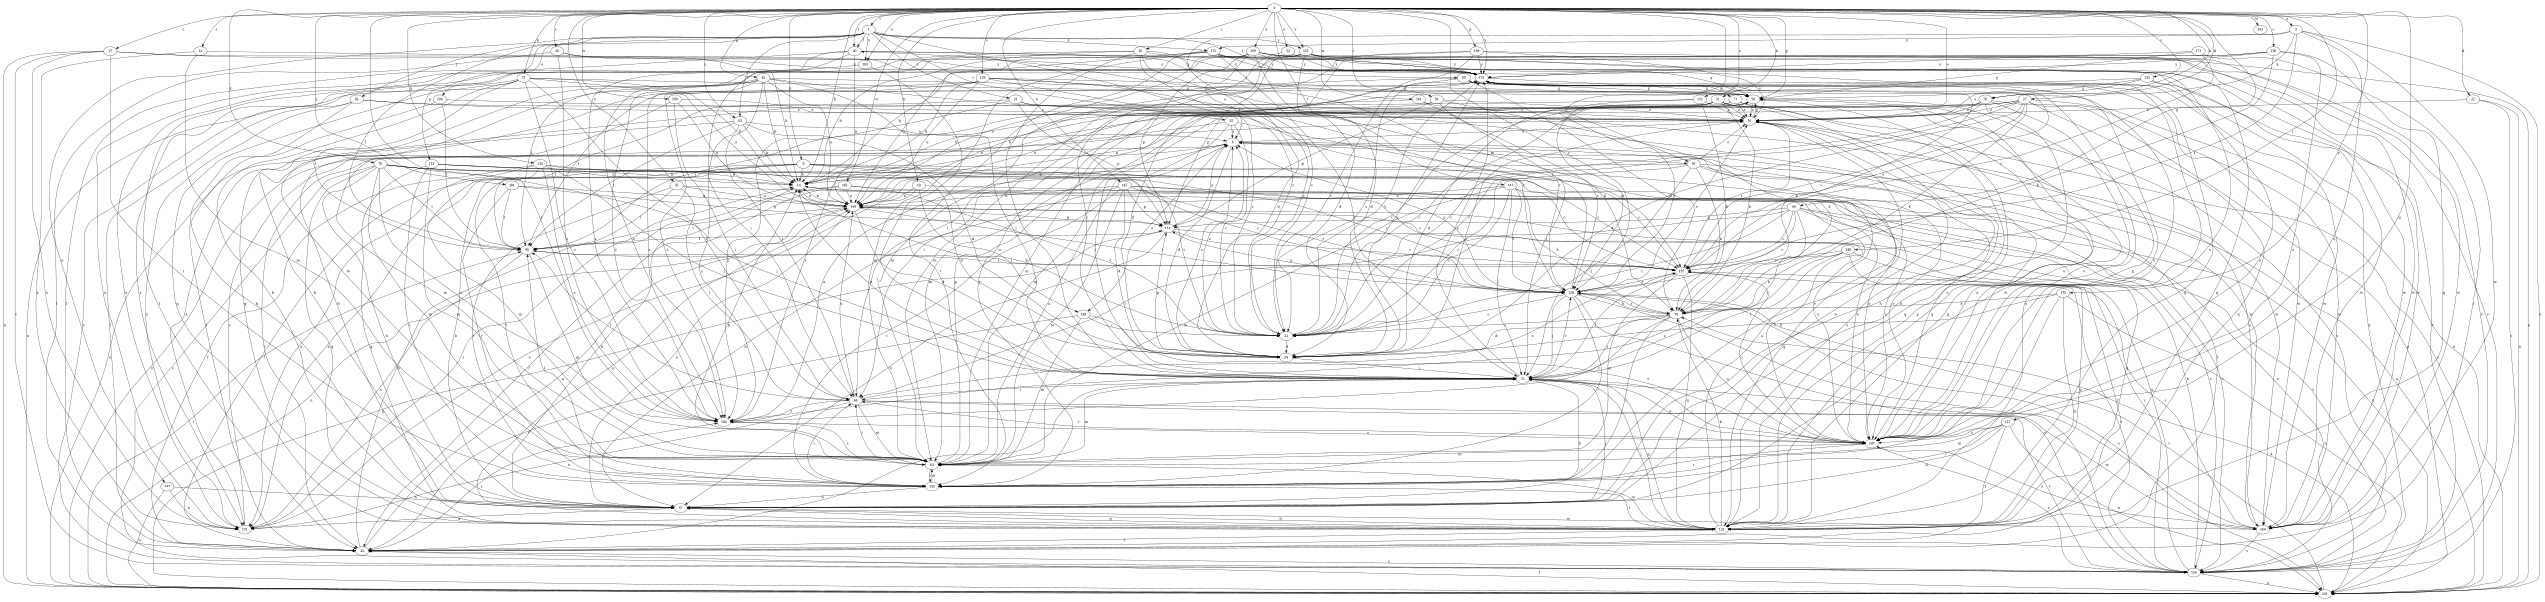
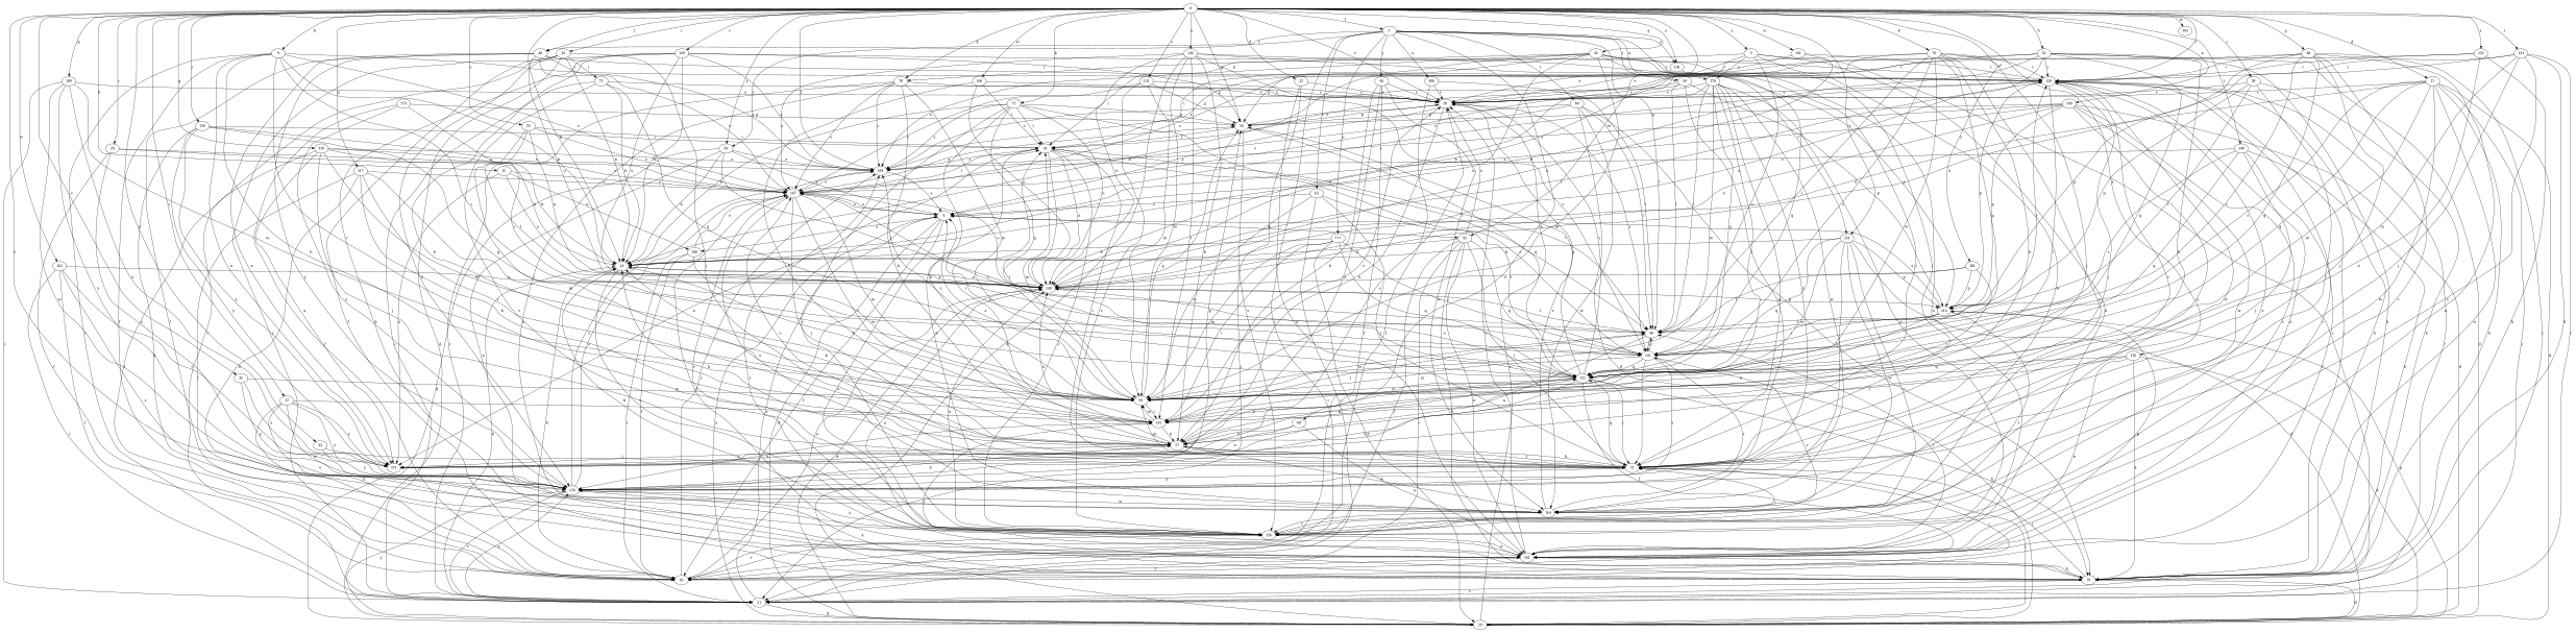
  strict digraph {
    fontname="Noto Serif"
    node [fontname="Noto Serif"]
    edge [fontname="Noto Serif"]
    0
    1
    3
    9
    10
    14
    16
    17
    20
    22
    27
    31
    32
    35
    36
    40
    45
    48
    50
    51
    58
    73
    76
    78
    92
    105
    109
    116
    117
    128
    129
    130
    131
    132
    140
    141
    145
    151
    160
    161
    162
    163
    169
    176
    178
    181
    184
    63
    21
    59
    62
    66
    80
    86
    106
    111
    147
    170
    101
    107
    135
    164
    43
    57
    142
    171
    148
    149
    156
    29
    71
    72
    79
    93
    121
    64
    6
    114
    173
    0 -> 1 [label=l]
    0 -> 3 [label=a]
    0 -> 9 [label=b]
    0 -> 10 [label=b]
    0 -> 14 [label=b]
    0 -> 16 [label=c]
    0 -> 17 [label=c]
    0 -> 20 [label=c]
    0 -> 22 [label=d]
    0 -> 27 [label=d]
    0 -> 31 [label=e]
    0 -> 32 [label=e]
    0 -> 35 [label=e]
    0 -> 36 [label=e]
    0 -> 40 [label=f]
    0 -> 45 [label=g]
    0 -> 48 [label=g]
    0 -> 50 [label=g]
    0 -> 51 [label=h]
    0 -> 58 [label=i]
    0 -> 73 [label=k]
    0 -> 76 [label=k]
    0 -> 78 [label=k]
    0 -> 92 [label=m]
    0 -> 105 [label=o]
    0 -> 109 [label=p]
    0 -> 116 [label=q]
    0 -> 117 [label=q]
    0 -> 128 [label=r]
    0 -> 129 [label=s]
    0 -> 130 [label=s]
    0 -> 131 [label=s]
    0 -> 132 [label=s]
    0 -> 140 [label=t]
    0 -> 141 [label=t]
    0 -> 145 [label=u]
    0 -> 151 [label=v]
    0 -> 160 [label=w]
    0 -> 161 [label=w]
    0 -> 162 [label=w]
    0 -> 163 [label=w]
    0 -> 169 [label=x]
    0 -> 176 [label=y]
    0 -> 178 [label=y]
    0 -> 181 [label=z]
    0 -> 184 [label=z]
    0 -> 63 [label=y]
    1 -> 40 [label=f]
    1 -> 105 [label=o]
    1 -> 151 [label=v]
    1 -> 63 [label=i]
    1 -> 21 [label=c]
    1 -> 59 [label=i]
    1 -> 62 [label=i]
    1 -> 66 [label=j]
    1 -> 80 [label=l]
    1 -> 86 [label=l]
    1 -> 106 [label=o]
    1 -> 111 [label=p]
    1 -> 147 [label=u]
    1 -> 170 [label=x]
    3 -> 78 [label=k]
    3 -> 21 [label=c]
    3 -> 170 [label=x]
    3 -> 101 [label=n]
    3 -> 107 [label=o]
    3 -> 135 [label=s]
    3 -> 164 [label=w]
    9 -> 14 [label=b]
    9 -> 128 [label=r]
    9 -> 21 [label=c]
    9 -> 107 [label=o]
    9 -> 135 [label=s]
    9 -> 43 [label=f]
    9 -> 57 [label=h]
    9 -> 142 [label=t]
    9 -> 171 [label=x]
    10 -> 107 [label=o]
    10 -> 171 [label=x]
    10 -> 148 [label=u]
    10 -> 149 [label=u]
    14 -> 149 [label=u]
    14 -> 156 [label=v]
    16 -> 14 [label=b]
    16 -> 178 [label=y]
    16 -> 21 [label=c]
    16 -> 43 [label=f]
    16 -> 29 [label=d]
    16 -> 71 [label=j]
    16 -> 72 [label=j]
    17 -> 178 [label=y]
    17 -> 101 [label=n]
    17 -> 164 [label=w]
    17 -> 142 [label=t]
    17 -> 171 [label=x]
    17 -> 156 [label=v]
    20 -> 14 [label=b]
    20 -> 178 [label=y]
    20 -> 184 [label=z]
    20 -> 43 [label=f]
    22 -> 36 [label=e]
    22 -> 101 [label=n]
    22 -> 156 [label=v]
    27 -> 36 [label=e]
    27 -> 21 [label=c]
    27 -> 101 [label=n]
    27 -> 135 [label=s]
    27 -> 164 [label=w]
    27 -> 149 [label=u]
    27 -> 29 [label=d]
    27 -> 79 [label=k]
    27 -> 93 [label=m]
    27 -> 121 [label=q]
    31 -> 178 [label=y]
    31 -> 171 [label=x]
    31 -> 93 [label=m]
    32 -> 178 [label=y]
    32 -> 72 [label=j]
    35 -> 86 [label=l]
    35 -> 107 [label=o]
    35 -> 142 [label=t]
    35 -> 149 [label=u]
    35 -> 64 [label=i]
    36 -> 50 [label=g]
    36 -> 135 [label=s]
    36 -> 57 [label=h]
    36 -> 6 [label=a]
-   128 -> 40 [label=r]
+   40 -> 128 [label=r]
    40 -> 178 [label=y]
    40 -> 184 [label=z]
    40 -> 107 [label=o]
    40 -> 43 [label=f]
    40 -> 171 [label=x]
    40 -> 149 [label=u]
    45 -> 14 [label=b]
    45 -> 50 [label=g]
    45 -> 128 [label=r]
    45 -> 184 [label=z]
    45 -> 101 [label=n]
    45 -> 149 [label=u]
    45 -> 72 [label=j]
    45 -> 93 [label=m]
    45 -> 121 [label=q]
    45 -> 64 [label=i]
    48 -> 128 [label=r]
    48 -> 21 [label=c]
    48 -> 101 [label=n]
    48 -> 135 [label=s]
    48 -> 156 [label=v]
    48 -> 72 [label=j]
    48 -> 121 [label=q]
    48 -> 64 [label=i]
    48 -> 114 [label=p]
    50 -> 36 [label=e]
    50 -> 21 [label=c]
    50 -> 121 [label=q]
    50 -> 64 [label=i]
    51 -> 14 [label=b]
    51 -> 36 [label=e]
    51 -> 128 [label=r]
    51 -> 107 [label=o]
    51 -> 57 [label=h]
    51 -> 149 [label=u]
    51 -> 29 [label=d]
    51 -> 79 [label=k]
    51 -> 121 [label=q]
    58 -> 36 [label=e]
    58 -> 86 [label=l]
    58 -> 72 [label=j]
    58 -> 79 [label=k]
    58 -> 114 [label=p]
    73 -> 14 [label=b]
    73 -> 50 [label=g]
    73 -> 184 [label=z]
    73 -> 86 [label=l]
    73 -> 57 [label=h]
    73 -> 149 [label=u]
    73 -> 156 [label=v]
    73 -> 121 [label=q]
    73 -> 64 [label=i]
    76 -> 14 [label=b]
    76 -> 128 [label=r]
    76 -> 184 [label=z]
    76 -> 86 [label=l]
    76 -> 135 [label=s]
    76 -> 57 [label=h]
    76 -> 156 [label=v]
    76 -> 72 [label=j]
    76 -> 93 [label=m]
    76 -> 121 [label=q]
    78 -> 36 [label=e]
    78 -> 184 [label=z]
    78 -> 21 [label=c]
    78 -> 101 [label=n]
    78 -> 107 [label=o]
    78 -> 57 [label=h]
    78 -> 93 [label=m]
    92 -> 14 [label=b]
    92 -> 36 [label=e]
    92 -> 21 [label=c]
    92 -> 101 [label=n]
    92 -> 43 [label=f]
    92 -> 72 [label=j]
    92 -> 79 [label=k]
    92 -> 121 [label=q]
    105 -> 72 [label=j]
    105 -> 64 [label=i]
    109 -> 36 [label=e]
    109 -> 178 [label=y]
    109 -> 21 [label=c]
    109 -> 164 [label=w]
    109 -> 171 [label=x]
    109 -> 93 [label=m]
    116 -> 14 [label=b]
    116 -> 184 [label=z]
    116 -> 107 [label=o]
    116 -> 43 [label=f]
    116 -> 171 [label=x]
    116 -> 72 [label=j]
    116 -> 93 [label=m]
    117 -> 101 [label=n]
    117 -> 107 [label=o]
    117 -> 43 [label=f]
    117 -> 57 [label=h]
    117 -> 142 [label=t]
    117 -> 93 [label=m]
    128 -> 36 [label=e]
    128 -> 21 [label=c]
    128 -> 101 [label=n]
    128 -> 164 [label=w]
    128 -> 142 [label=t]
    128 -> 156 [label=v]
    128 -> 72 [label=j]
    128 -> 79 [label=k]
    128 -> 6 [label=a]
    128 -> 114 [label=p]
    129 -> 14 [label=b]
    129 -> 50 [label=g]
    129 -> 128 [label=r]
    129 -> 184 [label=z]
    129 -> 21 [label=c]
    129 -> 57 [label=h]
    129 -> 149 [label=u]
    129 -> 79 [label=k]
    130 -> 178 [label=y]
    130 -> 107 [label=o]
    130 -> 171 [label=x]
    130 -> 79 [label=k]
    130 -> 121 [label=q]
    130 -> 64 [label=i]
    131 -> 36 [label=e]
    131 -> 50 [label=g]
    131 -> 107 [label=o]
    131 -> 156 [label=v]
    131 -> 93 [label=m]
    132 -> 36 [label=e]
    132 -> 128 [label=r]
    132 -> 171 [label=x]
    132 -> 79 [label=k]
    140 -> 184 [label=z]
    140 -> 135 [label=s]
    140 -> 43 [label=f]
    140 -> 72 [label=j]
    140 -> 79 [label=k]
    140 -> 121 [label=q]
    141 -> 128 [label=r]
    141 -> 21 [label=c]
    141 -> 149 [label=u]
    141 -> 156 [label=v]
    141 -> 72 [label=j]
    141 -> 79 [label=k]
    141 -> 93 [label=m]
    145 -> 128 [label=r]
    145 -> 107 [label=o]
    145 -> 135 [label=s]
    145 -> 57 [label=h]
    145 -> 142 [label=t]
    145 -> 149 [label=u]
    145 -> 29 [label=d]
    145 -> 93 [label=m]
    145 -> 114 [label=p]
    151 -> 14 [label=b]
    151 -> 178 [label=y]
    151 -> 164 [label=w]
    151 -> 156 [label=v]
    151 -> 29 [label=d]
    151 -> 93 [label=m]
    151 -> 121 [label=q]
    151 -> 114 [label=p]
    160 -> 36 [label=e]
    160 -> 57 [label=h]
    160 -> 149 [label=u]
    160 -> 64 [label=i]
    161 -> 36 [label=e]
    161 -> 128 [label=r]
    161 -> 149 [label=u]
    162 -> 21 [label=c]
    162 -> 43 [label=f]
    162 -> 171 [label=r]
    162 -> 149 [label=u]
    162 -> 156 [label=v]
    169 -> 50 [label=g]
    169 -> 178 [label=y]
    169 -> 184 [label=z]
    169 -> 164 [label=w]
    169 -> 149 [label=u]
    169 -> 156 [label=v]
    169 -> 29 [label=d]
    169 -> 6 [label=a]
    169 -> 114 [label=p]
    176 -> 101 [label=n]
    176 -> 142 [label=t]
    176 -> 29 [label=d]
    176 -> 79 [label=k]
    176 -> 121 [label=q]
    178 -> 50 [label=g]
    178 -> 184 [label=z]
    178 -> 21 [label=c]
    178 -> 107 [label=o]
    178 -> 164 [label=w]
    178 -> 57 [label=h]
    178 -> 79 [label=k]
    181 -> 86 [label=l]
    181 -> 142 [label=t]
    181 -> 149 [label=u]
    181 -> 114 [label=p]
    184 -> 107 [label=o]
    184 -> 6 [label=a]
    63 -> 14 [label=b]
    63 -> 184 [label=z]
    63 -> 86 [label=l]
    63 -> 101 [label=n]
    63 -> 29 [label=d]
    63 -> 6 [label=a]
    21 -> 14 [label=b]
    21 -> 178 [label=y]
    21 -> 29 [label=d]
    21 -> 6 [label=a]
    59 -> 36 [label=e]
    59 -> 184 [label=z]
    59 -> 86 [label=l]
    59 -> 164 [label=w]
    59 -> 114 [label=p]
    62 -> 21 [label=c]
    62 -> 135 [label=s]
    62 -> 72 [label=j]
    62 -> 93 [label=m]
    62 -> 6 [label=a]
    66 -> 36 [label=e]
    66 -> 164 [label=w]
    66 -> 43 [label=f]
    66 -> 57 [label=h]
    66 -> 171 [label=x]
    80 -> 50 [label=g]
    80 -> 86 [label=l]
    80 -> 107 [label=o]
    80 -> 164 [label=w]
    80 -> 29 [label=d]
    80 -> 79 [label=k]
    86 -> 135 [label=s]
    86 -> 171 [label=x]
    86 -> 93 [label=m]
    106 -> 36 [label=e]
    106 -> 86 [label=l]
    106 -> 43 [label=f]
    111 -> 14 [label=b]
    111 -> 135 [label=s]
    111 -> 142 [label=t]
    111 -> 29 [label=d]
    111 -> 93 [label=m]
    111 -> 121 [label=q]
    147 -> 101 [label=n]
    147 -> 57 [label=h]
    147 -> 171 [label=x]
+   170 -> 36 [label=e]
    170 -> 178 [label=y]
    170 -> 86 [label=l]
    170 -> 101 [label=n]
    170 -> 164 [label=w]
    170 -> 142 [label=t]
    170 -> 149 [label=u]
    170 -> 72 [label=j]
    170 -> 93 [label=m]
    170 -> 121 [label=q]
    101 -> 36 [label=e]
    101 -> 128 [label=r]
    101 -> 86 [label=l]
    101 -> 43 [label=f]
    101 -> 149 [label=u]
    101 -> 79 [label=k]
    101 -> 114 [label=p]
    107 -> 50 [label=g]
    107 -> 135 [label=s]
    107 -> 142 [label=t]
    107 -> 156 [label=v]
    107 -> 72 [label=j]
    107 -> 93 [label=m]
    107 -> 64 [label=i]
    107 -> 6 [label=a]
    135 -> 128 [label=r]
    135 -> 178 [label=y]
    135 -> 86 [label=l]
    135 -> 156 [label=v]
    135 -> 72 [label=j]
    135 -> 93 [label=m]
    135 -> 121 [label=q]
    164 -> 36 [label=e]
    164 -> 107 [label=o]
    164 -> 135 [label=s]
    164 -> 156 [label=v]
    43 -> 14 [label=b]
    43 -> 184 [label=z]
    43 -> 149 [label=u]
    43 -> 156 [label=v]
    43 -> 72 [label=j]
    57 -> 14 [label=b]
    57 -> 164 [label=w]
    57 -> 171 [label=x]
    57 -> 149 [label=u]
    57 -> 72 [label=j]
    57 -> 121 [label=q]
    142 -> 36 [label=e]
    142 -> 178 [label=y]
    142 -> 86 [label=l]
    142 -> 57 [label=h]
    142 -> 93 [label=m]
    142 -> 64 [label=i]
    171 -> 36 [label=e]
    148 -> 21 [label=c]
    148 -> 107 [label=o]
    148 -> 43 [label=f]
    148 -> 93 [label=m]
    149 -> 14 [label=b]
    149 -> 128 [label=r]
    149 -> 86 [label=l]
    149 -> 107 [label=o]
    149 -> 29 [label=d]
    149 -> 114 [label=p]
    156 -> 14 [label=b]
    156 -> 178 [label=y]
    156 -> 101 [label=n]
    156 -> 149 [label=u]
    156 -> 72 [label=j]
    29 -> 36 [label=e]
    29 -> 178 [label=y]
    29 -> 72 [label=j]
    29 -> 6 [label=a]
    29 -> 114 [label=p]
    71 -> 14 [label=b]
    71 -> 36 [label=e]
    71 -> 21 [label=c]
    71 -> 156 [label=v]
    71 -> 121 [label=q]
    72 -> 14 [label=b]
    72 -> 128 [label=r]
    72 -> 178 [label=y]
    72 -> 107 [label=o]
    72 -> 57 [label=h]
    72 -> 93 [label=m]
    72 -> 121 [label=q]
    72 -> 64 [label=i]
    79 -> 128 [label=r]
    79 -> 184 [label=z]
    79 -> 21 [label=c]
    79 -> 107 [label=o]
    79 -> 142 [label=t]
    79 -> 29 [label=d]
    79 -> 72 [label=j]
    93 -> 14 [label=b]
    93 -> 50 [label=g]
    93 -> 184 [label=z]
    93 -> 142 [label=t]
    93 -> 64 [label=i]
    93 -> 6 [label=a]
    121 -> 36 [label=e]
    121 -> 50 [label=g]
    121 -> 178 [label=y]
    121 -> 43 [label=f]
    121 -> 57 [label=h]
    121 -> 142 [label=t]
    121 -> 149 [label=u]
    121 -> 72 [label=j]
    121 -> 79 [label=k]
    121 -> 93 [label=m]
    121 -> 6 [label=a]
    64 -> 184 [label=z]
    64 -> 86 [label=l]
    64 -> 135 [label=s]
    64 -> 164 [label=w]
    64 -> 171 [label=x]
    64 -> 149 [label=u]
    64 -> 156 [label=v]
    64 -> 93 [label=m]
    6 -> 92 [label=m]
    6 -> 101 [label=n]
    6 -> 107 [label=o]
    6 -> 43 [label=f]
    6 -> 148 [label=u]
    6 -> 29 [label=d]
    114 -> 86 [label=l]
    114 -> 135 [label=s]
    114 -> 57 [label=h]
    114 -> 156 [label=v]
    114 -> 6 [label=a]
    173 -> 50 [label=g]
    173 -> 178 [label=y]
    173 -> 135 [label=s]
    173 -> 43 [label=f]
  }
